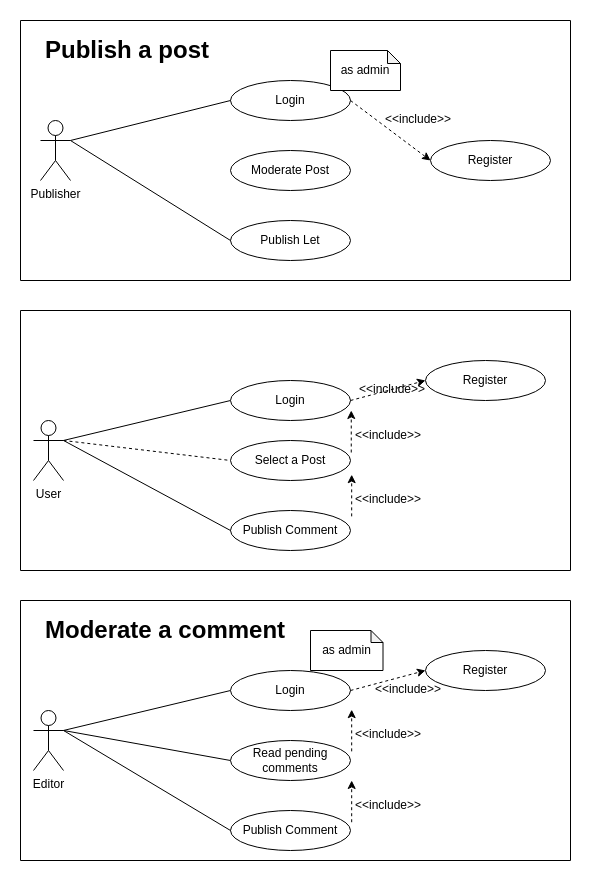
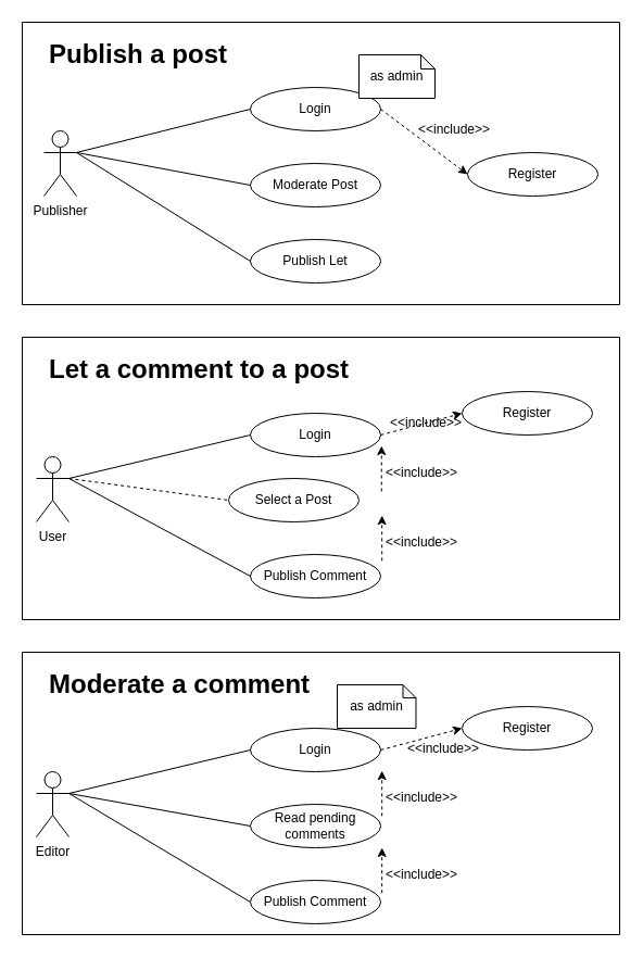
  <mxCell id="0" />
  <mxCell id="1" parent="0" />
  <mxCell id="2" value="" style="swimlane;startSize=0;" parent="1" vertex="1"><mxGeometry x="20" y="20" width="550" height="260" as="geometry"><mxRectangle x="120" y="30" width="150" height="40" as="alternateBounds" /></mxGeometry></mxCell>
  <mxCell id="3" value="&lt;h1&gt;Publish a post&lt;br&gt;&lt;/h1&gt;" style="text;html=1;strokeColor=none;fillColor=none;spacing=5;spacingTop=-20;whiteSpace=wrap;overflow=hidden;rounded=0;" parent="2" vertex="1"><mxGeometry x="20" y="10" width="400" height="40" as="geometry" /></mxCell>
  <mxCell id="4" value="Register" style="ellipse;whiteSpace=wrap;html=1;" parent="2" vertex="1"><mxGeometry x="410" y="120" width="120" height="40" as="geometry" /></mxCell>
  <mxCell id="5" value="Login" style="ellipse;whiteSpace=wrap;html=1;" parent="2" vertex="1"><mxGeometry x="210" y="60" width="120" height="40" as="geometry" /></mxCell>
  <mxCell id="6" value="" style="endArrow=classic;html=1;rounded=0;strokeColor=default;dashed=1;entryX=0;entryY=0.5;entryDx=0;entryDy=0;exitX=1;exitY=0.5;exitDx=0;exitDy=0;" parent="2" source="5" target="4" edge="1"><mxGeometry width="50" height="50" relative="1" as="geometry"><mxPoint x="360" y="150" as="sourcePoint" /><mxPoint x="410" y="100" as="targetPoint" /></mxGeometry></mxCell>
  <mxCell id="7" value="Moderate Post" style="ellipse;whiteSpace=wrap;html=1;" parent="2" vertex="1"><mxGeometry x="210" y="130" width="120" height="40" as="geometry" /></mxCell>
  <mxCell id="8" value="Publish Let" style="ellipse;whiteSpace=wrap;html=1;" parent="2" vertex="1"><mxGeometry x="210" y="200" width="120" height="40" as="geometry" /></mxCell>
  <mxCell id="9" value="Publisher" style="shape=umlActor;verticalLabelPosition=bottom;verticalAlign=top;html=1;outlineConnect=0;" parent="2" vertex="1"><mxGeometry x="20" y="100" width="30" height="60" as="geometry" /></mxCell>
+ <mxCell id="10" value="" style="endArrow=none;html=1;rounded=0;entryX=0;entryY=0.5;entryDx=0;entryDy=0;exitX=1;exitY=0.333;exitDx=0;exitDy=0;exitPerimeter=0;" parent="2" source="9" target="7" edge="1"><mxGeometry width="50" height="50" relative="1" as="geometry"><mxPoint x="70" y="150" as="sourcePoint" /><mxPoint x="370" y="200" as="targetPoint" /></mxGeometry></mxCell>
  <mxCell id="11" value="" style="endArrow=none;html=1;rounded=0;entryX=0;entryY=0.5;entryDx=0;entryDy=0;exitX=1;exitY=0.333;exitDx=0;exitDy=0;exitPerimeter=0;" parent="2" source="9" target="5" edge="1"><mxGeometry width="50" height="50" relative="1" as="geometry"><mxPoint x="120" y="150" as="sourcePoint" /><mxPoint x="170" y="100" as="targetPoint" /></mxGeometry></mxCell>
  <mxCell id="12" value="" style="endArrow=none;html=1;rounded=0;entryX=0;entryY=0.5;entryDx=0;entryDy=0;" parent="2" target="8" edge="1"><mxGeometry width="50" height="50" relative="1" as="geometry"><mxPoint x="50" y="120" as="sourcePoint" /><mxPoint x="220" y="160" as="targetPoint" /></mxGeometry></mxCell>
  <mxCell id="13" value="&lt;p&gt;&amp;lt;&amp;lt;include&amp;gt;&amp;gt;&lt;/p&gt;" style="text;html=1;strokeColor=none;fillColor=none;spacing=5;spacingTop=-20;whiteSpace=wrap;overflow=hidden;rounded=0;" parent="2" vertex="1"><mxGeometry x="360" y="90" width="75" height="20" as="geometry" /></mxCell>
  <mxCell id="14" value="&lt;div&gt;as admin&lt;br&gt;&lt;/div&gt;" style="shape=note;whiteSpace=wrap;html=1;backgroundOutline=1;darkOpacity=0.05;size=13;" parent="2" vertex="1"><mxGeometry x="310" y="30" width="70" height="40" as="geometry" /></mxCell>
  <mxCell id="15" value="" style="swimlane;startSize=0;" parent="1" vertex="1"><mxGeometry x="20" y="310" width="550" height="260" as="geometry"><mxRectangle x="120" y="300" width="70" height="40" as="alternateBounds" /></mxGeometry></mxCell>
+ <mxCell id="16" value="&lt;h1&gt;Let a comment to a post&lt;br&gt;&lt;/h1&gt;" style="text;html=1;strokeColor=none;fillColor=none;spacing=5;spacingTop=-20;whiteSpace=wrap;overflow=hidden;rounded=0;" parent="15" vertex="1"><mxGeometry x="20" y="10" width="360" height="40" as="geometry" /></mxCell>
  <mxCell id="17" value="Register" style="ellipse;whiteSpace=wrap;html=1;" parent="15" vertex="1"><mxGeometry x="405" y="50" width="120" height="40" as="geometry" /></mxCell>
  <mxCell id="18" value="User" style="shape=umlActor;verticalLabelPosition=bottom;verticalAlign=top;html=1;outlineConnect=0;" parent="15" vertex="1"><mxGeometry x="13" y="110" width="30" height="60" as="geometry" /></mxCell>
  <mxCell id="19" value="" style="endArrow=none;html=1;rounded=0;entryX=0;entryY=0.5;entryDx=0;entryDy=0;exitX=1;exitY=0.333;exitDx=0;exitDy=0;exitPerimeter=0;dashed=1;" parent="15" source="18" target="23" edge="1"><mxGeometry width="50" height="50" relative="1" as="geometry"><mxPoint x="65" y="160" as="sourcePoint" /><mxPoint x="365" y="210" as="targetPoint" /></mxGeometry></mxCell>
  <mxCell id="20" value="" style="endArrow=none;html=1;rounded=0;entryX=0;entryY=0.5;entryDx=0;entryDy=0;exitX=1;exitY=0.333;exitDx=0;exitDy=0;exitPerimeter=0;" parent="15" source="18" target="21" edge="1"><mxGeometry width="50" height="50" relative="1" as="geometry"><mxPoint x="115" y="160" as="sourcePoint" /><mxPoint x="165" y="110" as="targetPoint" /></mxGeometry></mxCell>
  <mxCell id="21" value="Login" style="ellipse;whiteSpace=wrap;html=1;" parent="15" vertex="1"><mxGeometry x="210" y="70" width="120" height="40" as="geometry" /></mxCell>
  <mxCell id="22" value="" style="endArrow=classic;html=1;rounded=0;strokeColor=default;dashed=1;entryX=0;entryY=0.5;entryDx=0;entryDy=0;exitX=1;exitY=0.5;exitDx=0;exitDy=0;" parent="15" source="21" target="17" edge="1"><mxGeometry width="50" height="50" relative="1" as="geometry"><mxPoint x="355" y="160" as="sourcePoint" /><mxPoint x="405" y="110" as="targetPoint" /></mxGeometry></mxCell>
- <mxCell id="23" value="Select a Post" style="ellipse;whiteSpace=wrap;html=1;" parent="15" vertex="1"><mxGeometry x="210" y="130" width="120" height="40" as="geometry" /></mxCell>
+ <mxCell id="23" value="Select a Post" style="ellipse;whiteSpace=wrap;html=1;" parent="15" vertex="1"><mxGeometry x="190" y="130" width="120" height="40" as="geometry" /></mxCell>
  <mxCell id="24" value="Publish Comment" style="ellipse;whiteSpace=wrap;html=1;" parent="15" vertex="1"><mxGeometry x="210" y="200" width="120" height="40" as="geometry" /></mxCell>
  <mxCell id="25" value="" style="endArrow=none;html=1;rounded=0;entryX=0;entryY=0.5;entryDx=0;entryDy=0;exitX=1;exitY=0.333;exitDx=0;exitDy=0;exitPerimeter=0;" parent="15" source="18" target="24" edge="1"><mxGeometry width="50" height="50" relative="1" as="geometry"><mxPoint x="450" y="180" as="sourcePoint" /><mxPoint x="215" y="170" as="targetPoint" /></mxGeometry></mxCell>
  <mxCell id="26" value="&lt;p&gt;&amp;lt;&amp;lt;include&amp;gt;&amp;gt;&lt;/p&gt;" style="text;html=1;strokeColor=none;fillColor=none;spacing=5;spacingTop=-20;whiteSpace=wrap;overflow=hidden;rounded=0;" parent="15" vertex="1"><mxGeometry x="330" y="180" width="75" height="20" as="geometry" /></mxCell>
  <mxCell id="27" value="" style="endArrow=classic;html=1;rounded=0;strokeColor=default;dashed=1;entryX=1;entryY=1;entryDx=0;entryDy=0;exitX=1;exitY=0;exitDx=0;exitDy=0;" parent="15" edge="1"><mxGeometry width="50" height="50" relative="1" as="geometry"><mxPoint x="331.176" y="205.858" as="sourcePoint" /><mxPoint x="331.176" y="164.142" as="targetPoint" /></mxGeometry></mxCell>
  <mxCell id="28" value="&lt;p&gt;&amp;lt;&amp;lt;include&amp;gt;&amp;gt;&lt;/p&gt;" style="text;html=1;strokeColor=none;fillColor=none;spacing=5;spacingTop=-20;whiteSpace=wrap;overflow=hidden;rounded=0;" vertex="1" parent="15"><mxGeometry x="330" y="116" width="75" height="20" as="geometry" /></mxCell>
  <mxCell id="29" value="" style="endArrow=classic;html=1;rounded=0;strokeColor=default;dashed=1;entryX=1;entryY=1;entryDx=0;entryDy=0;exitX=1;exitY=0;exitDx=0;exitDy=0;" edge="1" parent="15"><mxGeometry width="50" height="50" relative="1" as="geometry"><mxPoint x="330.75" y="142" as="sourcePoint" /><mxPoint x="330.75" y="100" as="targetPoint" /></mxGeometry></mxCell>
  <mxCell id="30" value="" style="swimlane;startSize=0;" parent="1" vertex="1"><mxGeometry x="20" y="600" width="550" height="260" as="geometry"><mxRectangle x="120" y="300" width="70" height="40" as="alternateBounds" /></mxGeometry></mxCell>
  <mxCell id="31" value="&lt;h1&gt;Moderate a comment&lt;br&gt;&lt;/h1&gt;" style="text;html=1;strokeColor=none;fillColor=none;spacing=5;spacingTop=-20;whiteSpace=wrap;overflow=hidden;rounded=0;" parent="30" vertex="1"><mxGeometry x="20" y="10" width="360" height="40" as="geometry" /></mxCell>
  <mxCell id="32" value="Register" style="ellipse;whiteSpace=wrap;html=1;" parent="30" vertex="1"><mxGeometry x="405" y="50" width="120" height="40" as="geometry" /></mxCell>
  <mxCell id="33" value="Editor" style="shape=umlActor;verticalLabelPosition=bottom;verticalAlign=top;html=1;outlineConnect=0;" parent="30" vertex="1"><mxGeometry x="13" y="110" width="30" height="60" as="geometry" /></mxCell>
  <mxCell id="34" value="" style="endArrow=none;html=1;rounded=0;entryX=0;entryY=0.5;entryDx=0;entryDy=0;exitX=1;exitY=0.333;exitDx=0;exitDy=0;exitPerimeter=0;" parent="30" source="33" target="38" edge="1"><mxGeometry width="50" height="50" relative="1" as="geometry"><mxPoint x="65" y="160" as="sourcePoint" /><mxPoint x="365" y="210" as="targetPoint" /></mxGeometry></mxCell>
  <mxCell id="35" value="" style="endArrow=none;html=1;rounded=0;entryX=0;entryY=0.5;entryDx=0;entryDy=0;exitX=1;exitY=0.333;exitDx=0;exitDy=0;exitPerimeter=0;" parent="30" source="33" target="36" edge="1"><mxGeometry width="50" height="50" relative="1" as="geometry"><mxPoint x="115" y="160" as="sourcePoint" /><mxPoint x="165" y="110" as="targetPoint" /></mxGeometry></mxCell>
  <mxCell id="36" value="Login" style="ellipse;whiteSpace=wrap;html=1;" parent="30" vertex="1"><mxGeometry x="210" y="70" width="120" height="40" as="geometry" /></mxCell>
  <mxCell id="37" value="" style="endArrow=classic;html=1;rounded=0;strokeColor=default;dashed=1;entryX=0;entryY=0.5;entryDx=0;entryDy=0;exitX=1;exitY=0.5;exitDx=0;exitDy=0;" parent="30" source="36" target="32" edge="1"><mxGeometry width="50" height="50" relative="1" as="geometry"><mxPoint x="355" y="160" as="sourcePoint" /><mxPoint x="405" y="110" as="targetPoint" /></mxGeometry></mxCell>
  <mxCell id="38" value="Read pending comments" style="ellipse;whiteSpace=wrap;html=1;" parent="30" vertex="1"><mxGeometry x="210" y="140" width="120" height="40" as="geometry" /></mxCell>
  <mxCell id="39" value="Publish Comment" style="ellipse;whiteSpace=wrap;html=1;" parent="30" vertex="1"><mxGeometry x="210" y="210" width="120" height="40" as="geometry" /></mxCell>
  <mxCell id="40" value="" style="endArrow=none;html=1;rounded=0;entryX=0;entryY=0.5;entryDx=0;entryDy=0;exitX=1;exitY=0.333;exitDx=0;exitDy=0;exitPerimeter=0;" parent="30" source="33" target="39" edge="1"><mxGeometry width="50" height="50" relative="1" as="geometry"><mxPoint x="45" y="130" as="sourcePoint" /><mxPoint x="215" y="170" as="targetPoint" /></mxGeometry></mxCell>
  <mxCell id="41" value="&lt;div&gt;as admin&lt;br&gt;&lt;/div&gt;" style="shape=note;whiteSpace=wrap;html=1;backgroundOutline=1;darkOpacity=0.05;size=12;" parent="30" vertex="1"><mxGeometry x="290" y="30" width="72.5" height="40" as="geometry" /></mxCell>
  <mxCell id="42" value="&lt;p&gt;&amp;lt;&amp;lt;include&amp;gt;&amp;gt;&lt;/p&gt;" style="text;html=1;strokeColor=none;fillColor=none;spacing=5;spacingTop=-20;whiteSpace=wrap;overflow=hidden;rounded=0;" vertex="1" parent="30"><mxGeometry x="330" y="195.86" width="75" height="20" as="geometry" /></mxCell>
  <mxCell id="43" value="" style="endArrow=classic;html=1;rounded=0;strokeColor=default;dashed=1;entryX=1;entryY=1;entryDx=0;entryDy=0;exitX=1;exitY=0;exitDx=0;exitDy=0;" edge="1" parent="30"><mxGeometry width="50" height="50" relative="1" as="geometry"><mxPoint x="331.176" y="221.718" as="sourcePoint" /><mxPoint x="331.176" y="180.002" as="targetPoint" /></mxGeometry></mxCell>
  <mxCell id="44" value="&lt;p&gt;&amp;lt;&amp;lt;include&amp;gt;&amp;gt;&lt;/p&gt;" style="text;html=1;strokeColor=none;fillColor=none;spacing=5;spacingTop=-20;whiteSpace=wrap;overflow=hidden;rounded=0;" vertex="1" parent="30"><mxGeometry x="330" y="125" width="75" height="20" as="geometry" /></mxCell>
  <mxCell id="45" value="" style="endArrow=classic;html=1;rounded=0;strokeColor=default;dashed=1;entryX=1;entryY=1;entryDx=0;entryDy=0;exitX=1;exitY=0;exitDx=0;exitDy=0;" edge="1" parent="30"><mxGeometry width="50" height="50" relative="1" as="geometry"><mxPoint x="331.176" y="150.858" as="sourcePoint" /><mxPoint x="331.176" y="109.142" as="targetPoint" /></mxGeometry></mxCell>
  <mxCell id="46" value="&lt;p&gt;&amp;lt;&amp;lt;include&amp;gt;&amp;gt;&lt;/p&gt;" style="text;html=1;strokeColor=none;fillColor=none;spacing=5;spacingTop=-20;whiteSpace=wrap;overflow=hidden;rounded=0;" vertex="1" parent="30"><mxGeometry x="350" y="80" width="75" height="20" as="geometry" /></mxCell>
  <mxCell id="47" value="&lt;p&gt;&amp;lt;&amp;lt;include&amp;gt;&amp;gt;&lt;/p&gt;" style="text;html=1;strokeColor=none;fillColor=none;spacing=5;spacingTop=-20;whiteSpace=wrap;overflow=hidden;rounded=0;" parent="1" vertex="1"><mxGeometry x="353.75" y="380" width="75" height="20" as="geometry" /></mxCell>
